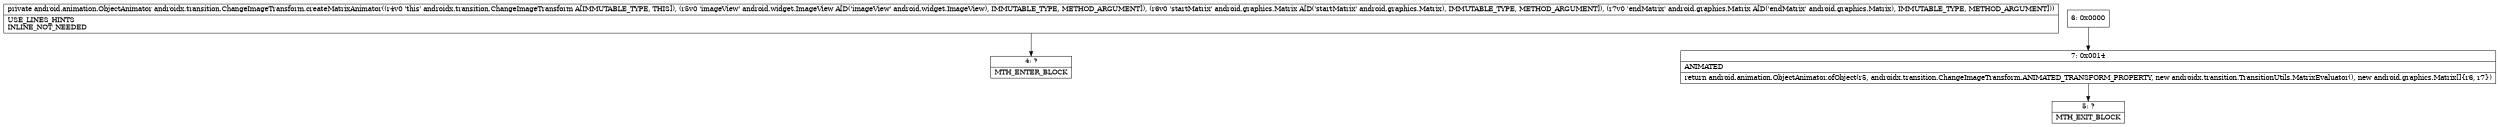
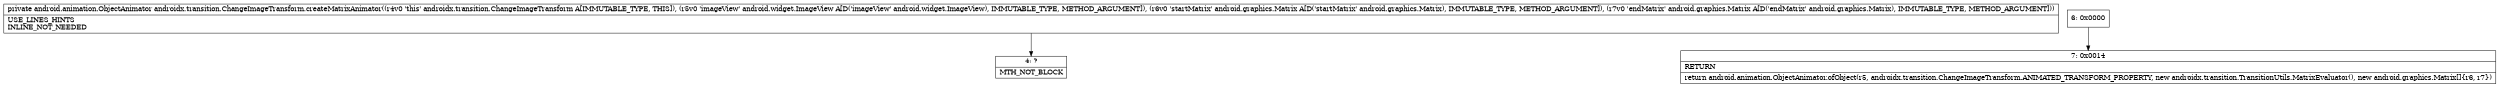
  digraph {
    node [shape=record]
-   n1 [label="{4\:\ ?|MTH_ENTER_BLOCK\l}"]
+   n1 [label="{4\:\ ?|MTH_NOT_BLOCK\l}"]
    n2 [label="{6\:\ 0x0000}"]
-   n3 [label="{7\:\ 0x0014|ANIMATED\l|return android.animation.ObjectAnimator.ofObject(r5, androidx.transition.ChangeImageTransform.ANIMATED_TRANSFORM_PROPERTY, new androidx.transition.TransitionUtils.MatrixEvaluator(), new android.graphics.Matrix[]\{r6, r7\})\l}"]
-   n4 [label="{5\:\ ?|MTH_EXIT_BLOCK\l}"]
+   n3 [label="{7\:\ 0x0014|RETURN\l|return android.animation.ObjectAnimator.ofObject(r5, androidx.transition.ChangeImageTransform.ANIMATED_TRANSFORM_PROPERTY, new androidx.transition.TransitionUtils.MatrixEvaluator(), new android.graphics.Matrix[]\{r6, r7\})\l}"]
    n5 [label="{private android.animation.ObjectAnimator androidx.transition.ChangeImageTransform.createMatrixAnimator((r4v0 'this' androidx.transition.ChangeImageTransform A[IMMUTABLE_TYPE, THIS]), (r5v0 'imageView' android.widget.ImageView A[D('imageView' android.widget.ImageView), IMMUTABLE_TYPE, METHOD_ARGUMENT]), (r6v0 'startMatrix' android.graphics.Matrix A[D('startMatrix' android.graphics.Matrix), IMMUTABLE_TYPE, METHOD_ARGUMENT]), (r7v0 'endMatrix' android.graphics.Matrix A[D('endMatrix' android.graphics.Matrix), IMMUTABLE_TYPE, METHOD_ARGUMENT]))  | USE_LINES_HINTS\lINLINE_NOT_NEEDED\l}"]
    n2 -> n3
-   n3 -> n4
    n5 -> n1
  }
